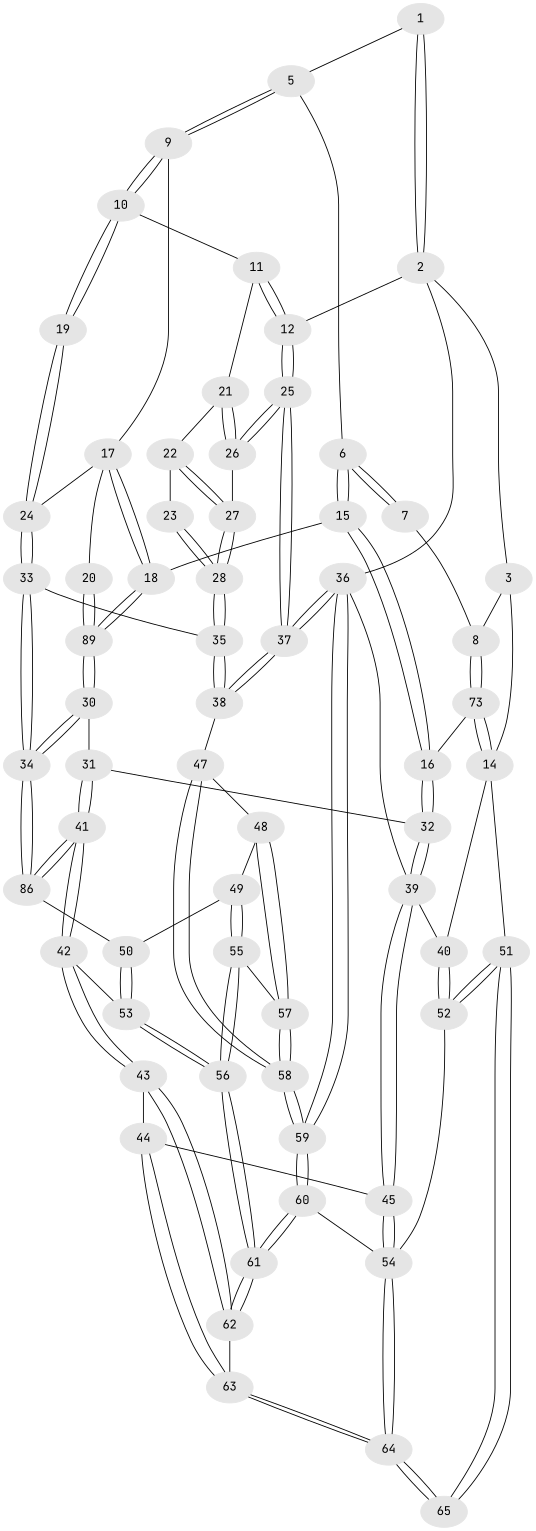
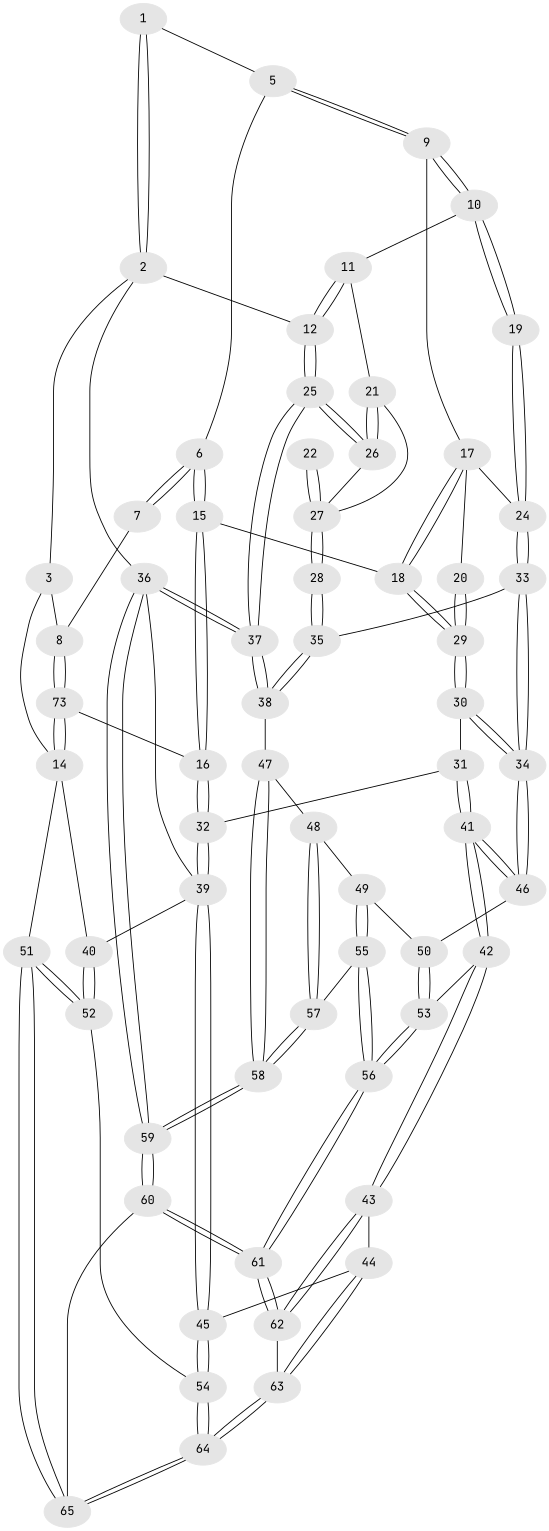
  graph {
    fontname="JetBrains Mono"
    node [color=gray90 fontname="JetBrains Mono" style=filled]
    edge [fontname="JetBrains Mono"]
    1
    2
    5
    3
    12
    36
    6
    9
    8
    14
    25
    37
    39
    59
    n15 [label=73]
    40
    51
    7
    15
    10
    17
    16
    18
    11
    19
    20
    24
    21
    22
    26
    32
    52
    65
-   29 [label=89]
+   29
    30
    33
-   23
    27
    28
    35
    34
    38
    31
    41
-   46 [label=86]
+   46
    42
    45
    50
    47
    60
    48
    58
    54
    43
    53
    44
    62
    56
    63
    64
    49
    57
    55
    61
    1 -- 2
    1 -- 2
    1 -- 5
    2 -- 3
    2 -- 12
    2 -- 36
    5 -- 6
    5 -- 9
    5 -- 9
    3 -- 8
    3 -- 14
    12 -- 25
    12 -- 25
    36 -- 37
    36 -- 37
    36 -- 39
    36 -- 59
    36 -- 59
    6 -- 7
    6 -- 7
    6 -- 15
    6 -- 15
    9 -- 10
    9 -- 10
    9 -- 17
    8 -- n15
    8 -- n15
    14 -- 40
    14 -- 51
    25 -- 37
    25 -- 37
    25 -- 26
    25 -- 26
    37 -- 38
    37 -- 38
    39 -- 40
    39 -- 45
    39 -- 45
    59 -- 60
    59 -- 60
    n15 -- 14
    n15 -- 14
    n15 -- 16
    40 -- 52
    40 -- 52
    51 -- 52
    51 -- 52
    51 -- 65
    51 -- 65
    7 -- 8
    15 -- 16
    15 -- 16
    15 -- 18
    10 -- 11
    10 -- 19
    10 -- 19
    17 -- 18
    17 -- 18
    17 -- 20
    17 -- 24
    16 -- 32
    16 -- 32
    18 -- 29
    18 -- 29
    11 -- 12
    11 -- 12
    11 -- 21
    19 -- 24
    19 -- 24
    20 -- 29
    20 -- 29
    24 -- 33
    24 -- 33
-   21 -- 22
+   21 -- 27
    21 -- 26
    21 -- 26
-   22 -- 23
    22 -- 27
    22 -- 27
    26 -- 27
    32 -- 39
    32 -- 39
    52 -- 54
    29 -- 30
    29 -- 30
    30 -- 34
    30 -- 34
    30 -- 31
    33 -- 35
    33 -- 34
    33 -- 34
-   23 -- 28
-   23 -- 28
    27 -- 28
    27 -- 28
    28 -- 35
    28 -- 35
    35 -- 38
    35 -- 38
    34 -- 46
    34 -- 46
    38 -- 47
    31 -- 32
    31 -- 41
    31 -- 41
    41 -- 46
    41 -- 46
    41 -- 42
    41 -- 42
    46 -- 50
    42 -- 43
    42 -- 43
    42 -- 53
    45 -- 54
    45 -- 54
    50 -- 53
    50 -- 53
    47 -- 48
    47 -- 58
    47 -- 58
-   60 -- 54
+   60 -- 65
    60 -- 61
    60 -- 61
    48 -- 49
    48 -- 57
    48 -- 57
    58 -- 59
    58 -- 59
    54 -- 64
    54 -- 64
    43 -- 44
    43 -- 62
    43 -- 62
    53 -- 56
    53 -- 56
    44 -- 45
    44 -- 63
    44 -- 63
    62 -- 63
    56 -- 61
    56 -- 61
    63 -- 64
    63 -- 64
    64 -- 65
    64 -- 65
    49 -- 50
    49 -- 55
    49 -- 55
    57 -- 58
    57 -- 58
    55 -- 56
    55 -- 56
    55 -- 57
    61 -- 62
    61 -- 62
  }
